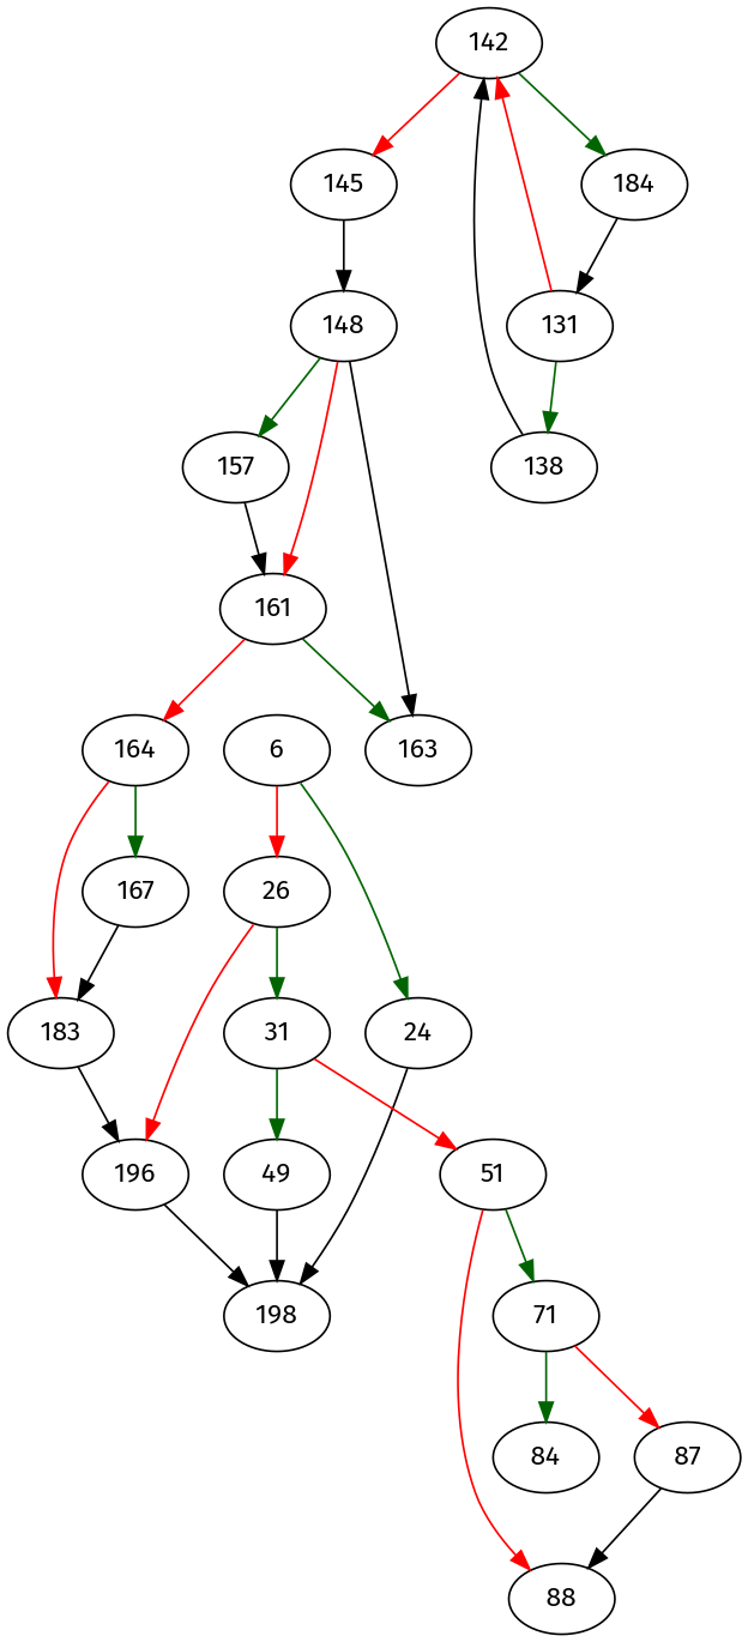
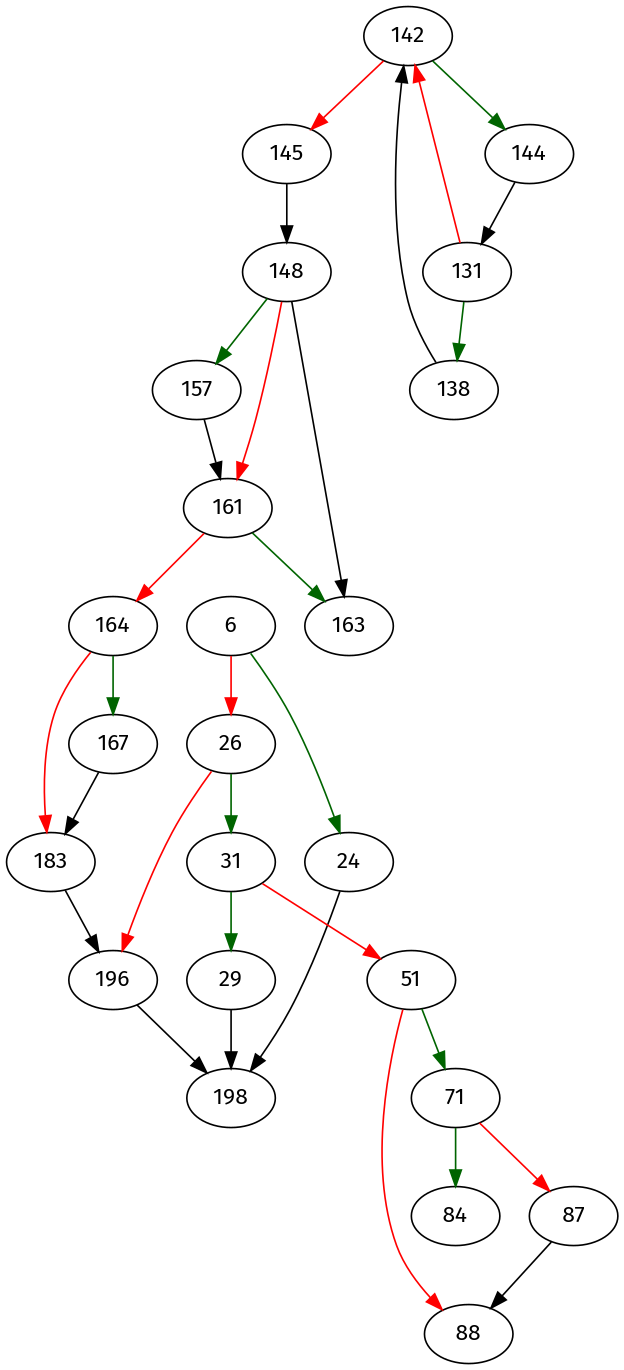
  strict digraph {
    fontname="Fira Sans"
    node [fontname="Fira Sans"]
    edge [fontname="Fira Sans"]
    n1 [entry=true label=6]
    24
    26
    198
    31
    196
-   49
+   49 [label=29]
    51
    71
    88
    84
    87
    131
    138
    142
-   144 [label=184]
+   144
    145
    148
    157
    161
    163
    164
    167
    183
    n1 -> 24 [color=darkgreen cond=true]
    n1 -> 26 [color=red cond=false]
    24 -> 198
    26 -> 31 [color=darkgreen cond=true]
    26 -> 196 [color=red cond=false]
    31 -> 49 [color=darkgreen cond=true]
    31 -> 51 [color=red cond=false]
    196 -> 198
    49 -> 198
    51 -> 71 [color=darkgreen cond=true]
    51 -> 88 [color=red cond=false]
    71 -> 84 [color=darkgreen cond=true]
    71 -> 87 [color=red cond=false]
    87 -> 88
    131 -> 138 [color=darkgreen cond=true]
    131 -> 142 [color=red cond=false]
    138 -> 142
    142 -> 144 [color=darkgreen cond=true]
    142 -> 145 [color=red cond=false]
    144 -> 131
    145 -> 148
    148 -> 157 [color=darkgreen cond=true]
    148 -> 161 [color=red cond=false]
    148 -> 163
    157 -> 161
    161 -> 163 [color=darkgreen cond=true]
    161 -> 164 [color=red cond=false]
    164 -> 167 [color=darkgreen cond=true]
    164 -> 183 [color=red cond=false]
    167 -> 183
    183 -> 196
  }
